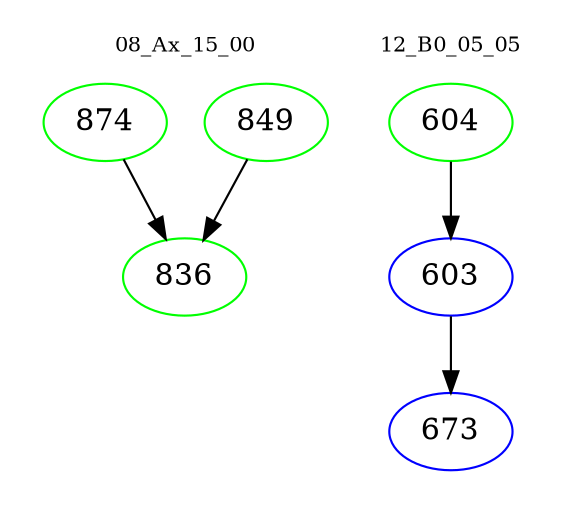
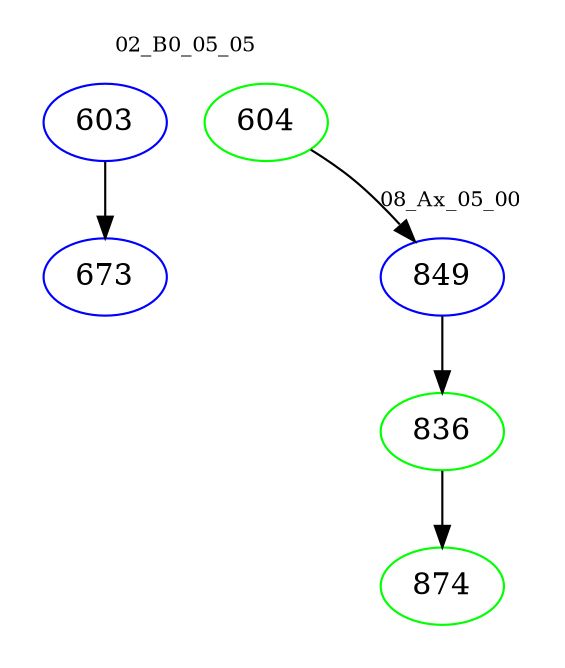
  digraph {
    node [color=green]
    edge [color=black]
-   n1 [label=849]
+   n1 [color=blue label=849]
    n2 [label=836]
    n3 [label=874]
    n4 [label=604]
    n5 [color=blue label=603]
    n6 [color=blue label=673]
    subgraph cluster_1 {
      color=white
      fontsize=10
-     label="08_Ax_15_00"
+     label="08_Ax_05_00"
      n1
      n2
      n3
    }
    subgraph cluster_2 {
      color=white
      fontsize=10
-     label="12_B0_05_05"
+     label="02_B0_05_05"
      n4
      n5
      n6
    }
    n1 -> n2
-   n3 -> n2
-   n4 -> n5
+   n2 -> n3
+   n4 -> n1
    n5 -> n6
  }
